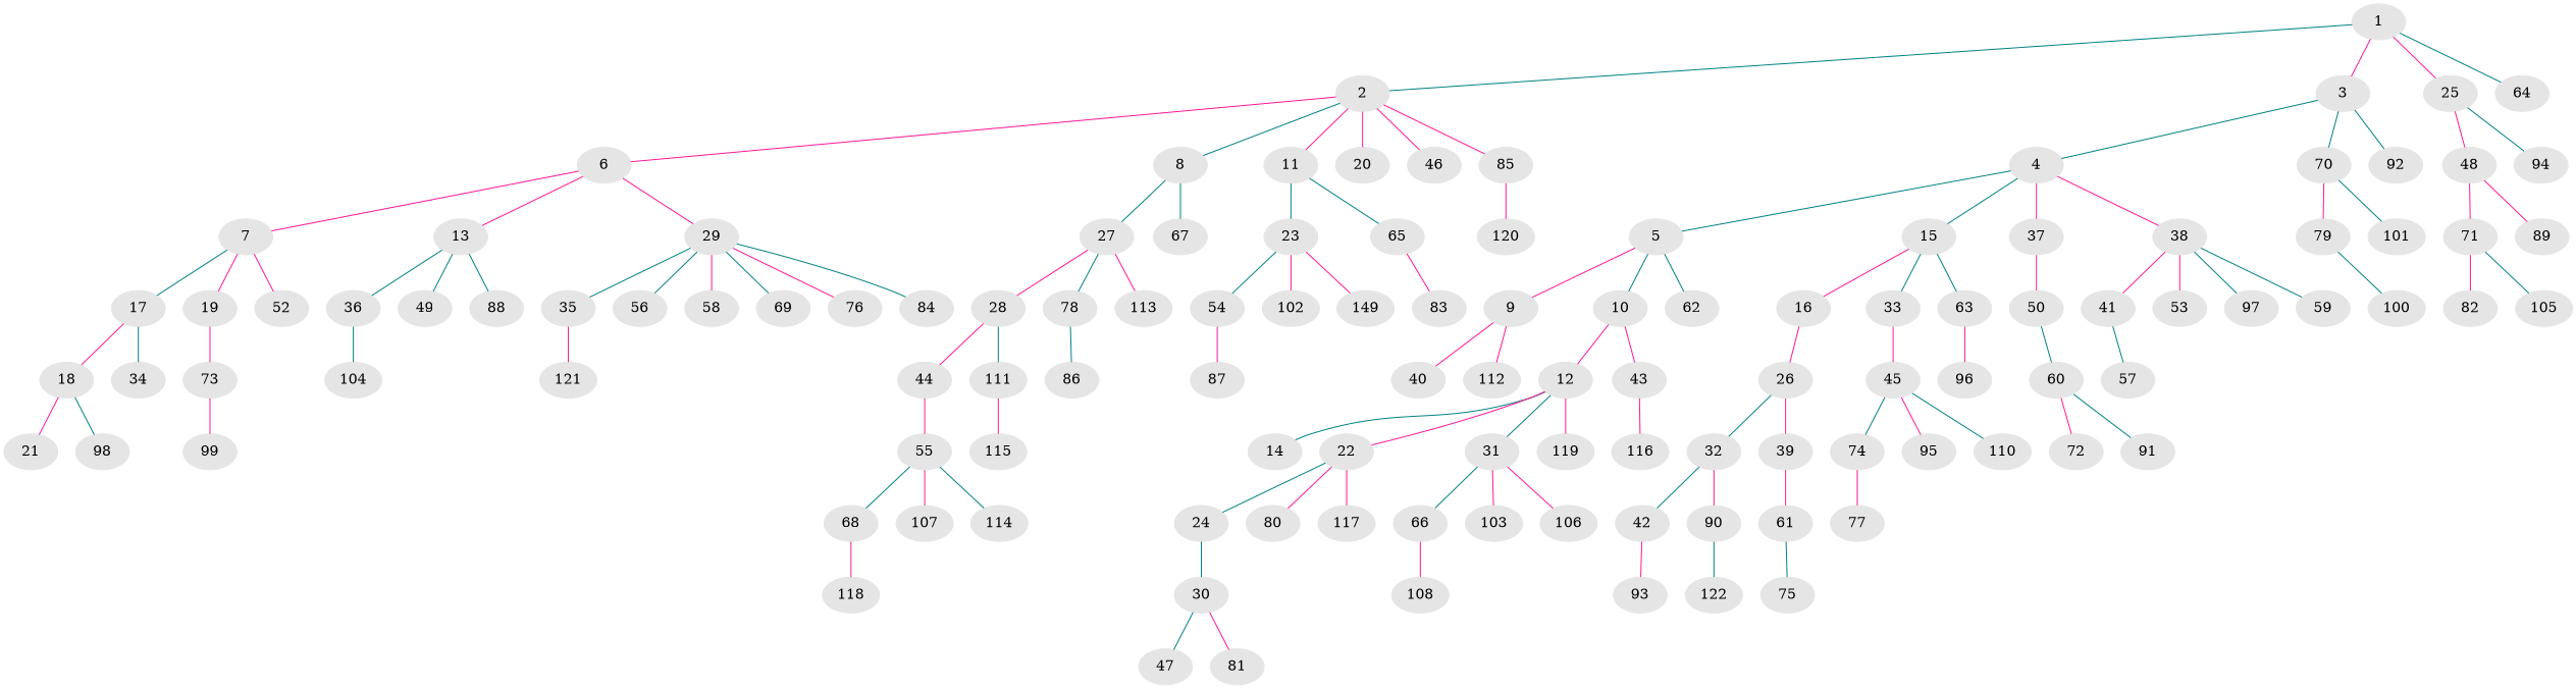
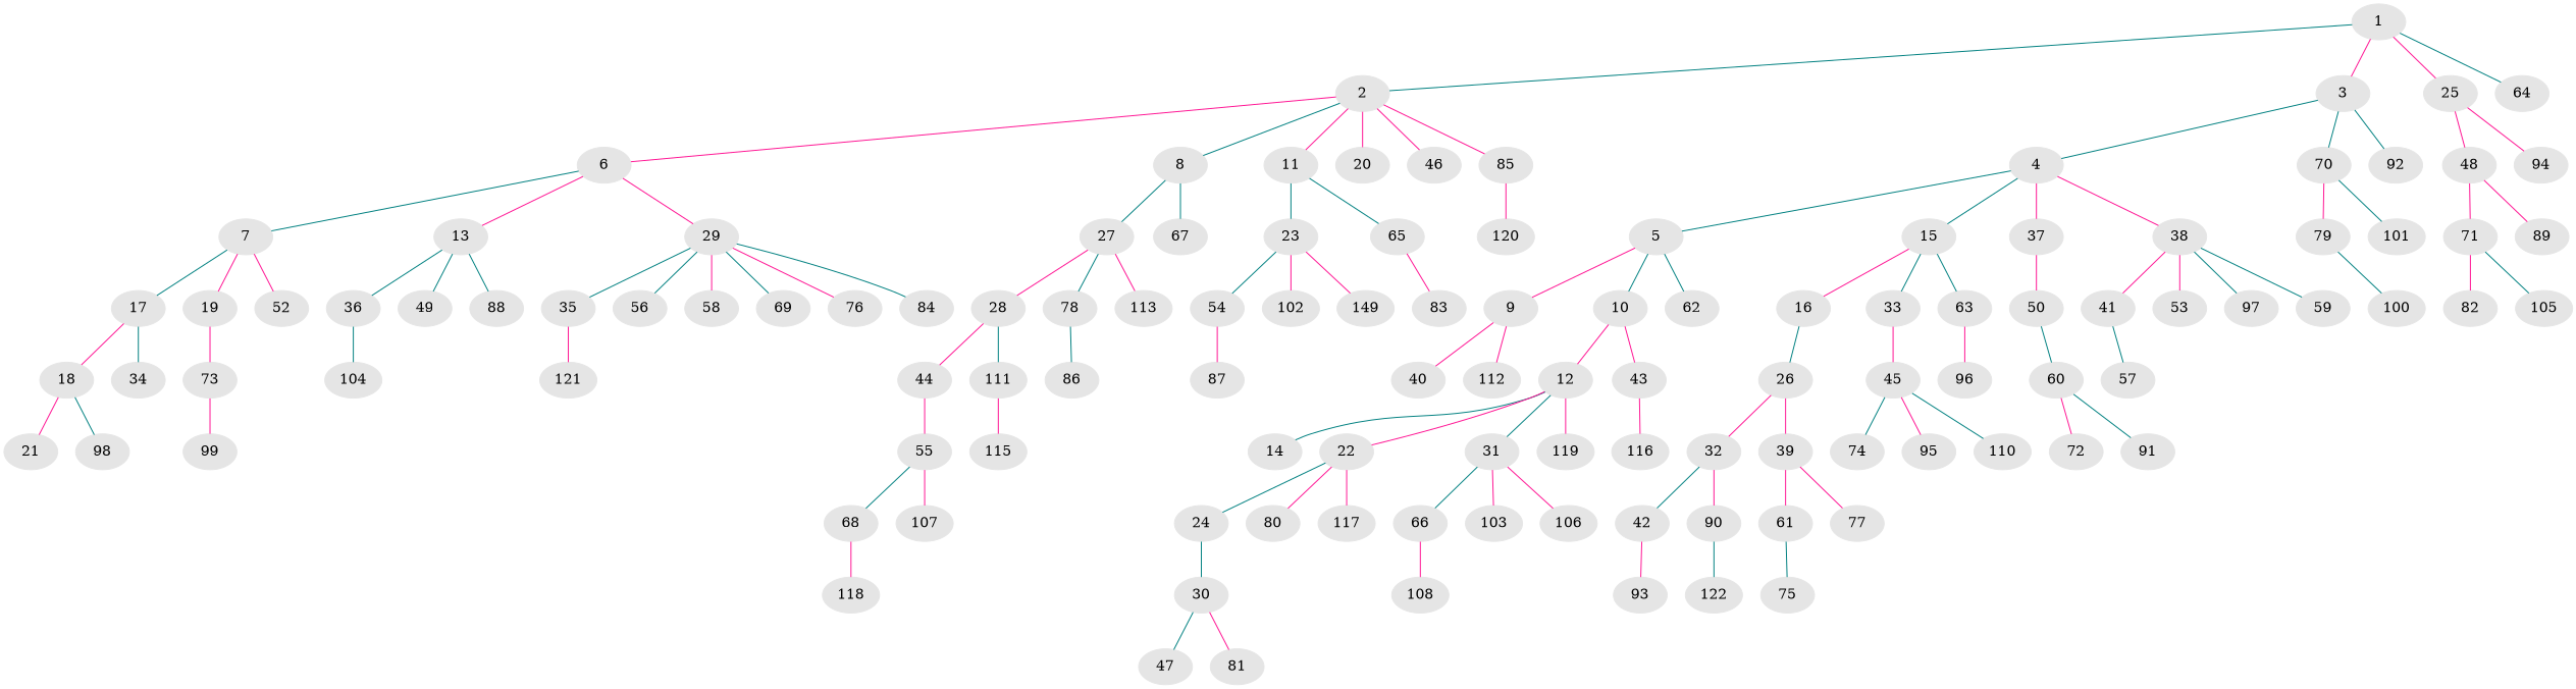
  graph {
    node [color=gray90 style=filled]
    edge [color=deeppink]
    1
    2
    3
    25
    64
    6
    8
    11
    20
    46
    85
    4
    70
    92
    48
    94
    7
    13
    29
    27
    67
    23
    65
    120
    5
    15
    37
    38
    79
    101
    9
    10
    62
    16
    33
    63
    50
    41
    53
    97
    59
    40
    112
    12
    43
    17
    19
    52
    36
    49
    88
    35
    56
    58
    69
    76
    84
    18
    34
    73
    28
    78
    113
    14
    22
    31
    119
    116
    54
    102
    n71 [label=149]
    83
    24
    80
    117
    66
    103
    106
    104
    26
    45
    96
    32
    39
    21
    98
    99
    30
    87
    47
    81
    71
    89
    42
    90
    61
    44
    111
    86
    55
    115
    121
    108
    93
    122
    74
    95
    110
    60
    57
    75
    68
    107
-   114
    77
    82
    105
    72
    91
    118
    100
    1 -- 2 [color=teal]
    1 -- 3
    1 -- 25
    1 -- 64 [color=teal]
    2 -- 6
    2 -- 8 [color=teal]
    2 -- 11
    2 -- 20
    2 -- 46
    2 -- 85
    3 -- 4 [color=teal]
    3 -- 70 [color=teal]
    3 -- 92 [color=teal]
    25 -- 48
-   25 -- 94 [color=teal]
-   6 -- 7
+   25 -- 94
+   6 -- 7 [color=teal]
    6 -- 13
    6 -- 29
    8 -- 27 [color=teal]
    8 -- 67 [color=teal]
    11 -- 23 [color=teal]
    11 -- 65 [color=teal]
    85 -- 120
    4 -- 5 [color=teal]
    4 -- 15 [color=teal]
    4 -- 37
    4 -- 38
    70 -- 79
    70 -- 101 [color=teal]
    48 -- 71
    48 -- 89
    7 -- 17 [color=teal]
    7 -- 19
    7 -- 52
    13 -- 36 [color=teal]
    13 -- 49 [color=teal]
    13 -- 88 [color=teal]
    29 -- 35 [color=teal]
    29 -- 56 [color=teal]
    29 -- 58
    29 -- 69 [color=teal]
    29 -- 76
    29 -- 84 [color=teal]
    27 -- 28
    27 -- 78 [color=teal]
    27 -- 113
    23 -- 54 [color=teal]
    23 -- 102
    23 -- n71
    65 -- 83
    5 -- 9
    5 -- 10 [color=teal]
    5 -- 62 [color=teal]
    15 -- 16
    15 -- 33 [color=teal]
    15 -- 63 [color=teal]
    37 -- 50
    38 -- 41
    38 -- 53
    38 -- 97 [color=teal]
    38 -- 59 [color=teal]
    79 -- 100 [color=teal]
    9 -- 40
    9 -- 112
    10 -- 12
    10 -- 43
-   16 -- 26
+   16 -- 26 [color=teal]
    33 -- 45
    63 -- 96
    50 -- 60 [color=teal]
    41 -- 57 [color=teal]
    12 -- 14 [color=teal]
    12 -- 22
    12 -- 31 [color=teal]
    12 -- 119
    43 -- 116
    17 -- 18
    17 -- 34 [color=teal]
    19 -- 73
    36 -- 104 [color=teal]
    35 -- 121
    18 -- 21
    18 -- 98 [color=teal]
    73 -- 99
    28 -- 44
    28 -- 111 [color=teal]
    78 -- 86 [color=teal]
    22 -- 24 [color=teal]
    22 -- 80
    22 -- 117
    31 -- 66 [color=teal]
    31 -- 103
    31 -- 106
    54 -- 87
    24 -- 30 [color=teal]
    66 -- 108
-   26 -- 32 [color=teal]
+   26 -- 32
    26 -- 39
    45 -- 74 [color=teal]
    45 -- 95
    45 -- 110 [color=teal]
    32 -- 42 [color=teal]
    32 -- 90
    39 -- 61
    30 -- 47 [color=teal]
    30 -- 81
    71 -- 82
    71 -- 105 [color=teal]
    42 -- 93
    90 -- 122 [color=teal]
    61 -- 75 [color=teal]
    44 -- 55
    111 -- 115
    55 -- 68 [color=teal]
    55 -- 107
-   55 -- 114 [color=teal]
-   74 -- 77
+   39 -- 77
    60 -- 72
    60 -- 91 [color=teal]
    68 -- 118
  }
